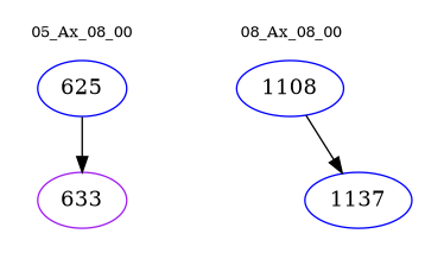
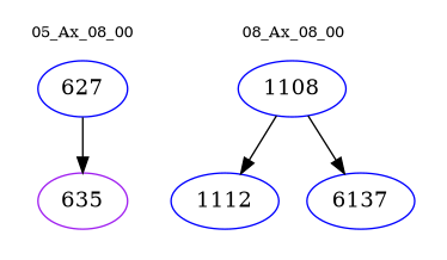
  digraph {
    node [color=blue]
    edge [color=black]
-   n1 [label=625]
-   n2 [color=purple label=633]
+   n1 [label=627]
+   n2 [color=purple label=635]
    n3 [label=1108]
-   n5 [label=1137]
+   n4 [label=1112]
+   n5 [label=6137]
    subgraph cluster_1 {
      color=white
      fontsize=10
      label="05_Ax_08_00"
      n1
      n2
    }
    subgraph cluster_2 {
      color=white
      fontsize=10
      label="08_Ax_08_00"
      n3
+     n4
      n5
    }
    n1 -> n2
+   n3 -> n4
    n3 -> n5
  }
